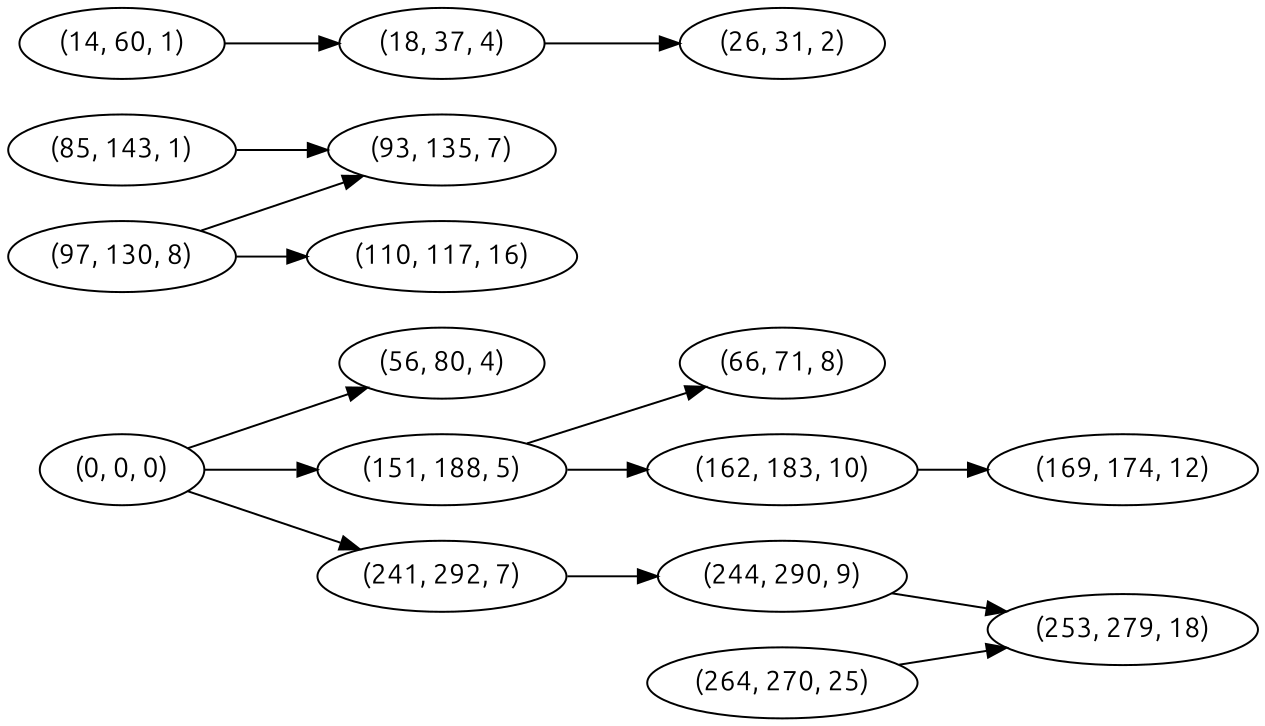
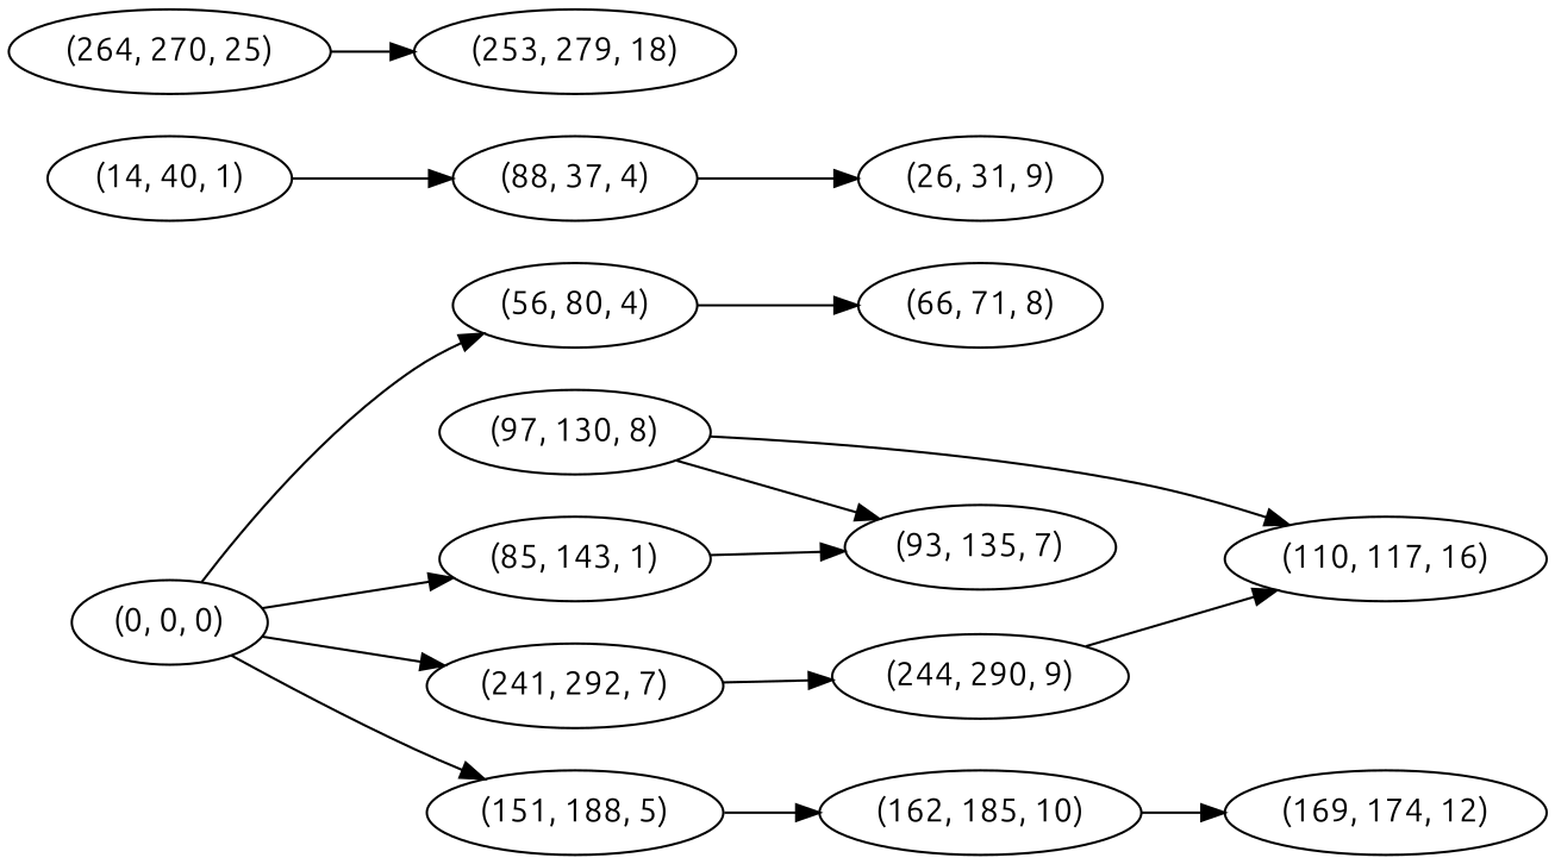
  digraph {
    fontname=Ubuntu
    rankdir=LR
    node [fontname=Ubuntu]
    edge [fontname=Ubuntu]
    "(0, 0, 0)"
    "(56, 80, 4)"
    "(85, 143, 1)"
    "(151, 188, 5)"
    "(241, 292, 7)"
-   "(14, 40, 1)" [label="(14, 60, 1)"]
-   "(18, 37, 4)"
+   "(14, 40, 1)"
+   "(18, 37, 4)" [label="(88, 37, 4)"]
    "(66, 71, 8)"
    "(93, 135, 7)"
-   "(162, 183, 10)"
+   "(162, 183, 10)" [label="(162, 185, 10)"]
    "(244, 290, 9)"
-   "(26, 31, 9)" [label="(26, 31, 2)"]
+   "(26, 31, 9)"
    "(97, 130, 8)"
    "(110, 117, 16)"
    "(169, 174, 12)"
    "(253, 279, 18)"
    "(264, 270, 25)"
    "(0, 0, 0)" -> "(56, 80, 4)"
+   "(0, 0, 0)" -> "(85, 143, 1)"
    "(0, 0, 0)" -> "(151, 188, 5)"
    "(0, 0, 0)" -> "(241, 292, 7)"
-   "(151, 188, 5)" -> "(66, 71, 8)"
+   "(56, 80, 4)" -> "(66, 71, 8)"
    "(85, 143, 1)" -> "(93, 135, 7)"
    "(151, 188, 5)" -> "(162, 183, 10)"
    "(241, 292, 7)" -> "(244, 290, 9)"
    "(14, 40, 1)" -> "(18, 37, 4)"
    "(18, 37, 4)" -> "(26, 31, 9)"
    "(162, 183, 10)" -> "(169, 174, 12)"
-   "(244, 290, 9)" -> "(253, 279, 18)"
+   "(244, 290, 9)" -> "(110, 117, 16)"
    "(97, 130, 8)" -> "(93, 135, 7)"
    "(97, 130, 8)" -> "(110, 117, 16)"
    "(264, 270, 25)" -> "(253, 279, 18)"
  }
